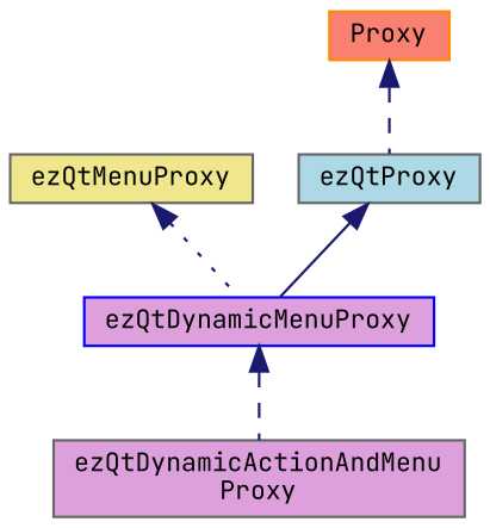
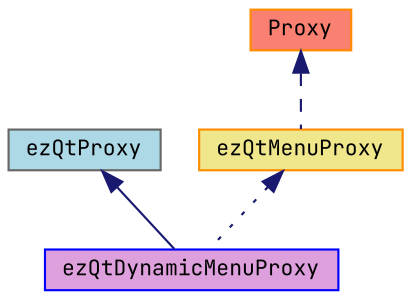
  digraph {
    fontname="JetBrains Mono"
    node [color=darkorange fillcolor=plum fontname="JetBrains Mono" fontsize=10 shape=record style=filled]
    edge [color=midnightblue dir=back fontname="JetBrains Mono" fontsize=10 labelfontname=Helvetica labelfontsize=10 style=dashed]
-   n1 [color=gray40 fillcolor=khaki fontcolor=black height=0.2 label=ezQtMenuProxy width=0.4]
+   n1 [fillcolor=khaki fontcolor=black height=0.2 label=ezQtMenuProxy width=0.4]
    n2 [color=blue height=0.2 label=ezQtDynamicMenuProxy width=0.4]
-   n3 [color=gray40 height=0.2 label="ezQtDynamicActionAndMenu\lProxy" width=0.4]
    n4 [color=gray40 fillcolor=lightblue height=0.2 label=ezQtProxy width=0.4]
    n5 [fillcolor=salmon height=0.2 label=Proxy width=0.4]
    n1 -> n2 [style=dotted]
-   n2 -> n3
    n4 -> n2 [style=solid]
-   n5 -> n4
+   n5 -> n1
  }
